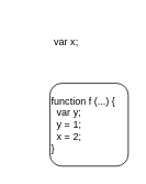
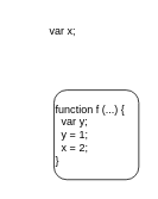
  <mxCell id="0" />
  <mxCell id="1" parent="0" />
- <mxCell id="2" value="var x;" style="rounded=1;whiteSpace=wrap;html=1;strokeColor=none;" vertex="1" parent="1"><mxGeometry x="20" y="20" width="120" height="60" as="geometry" /></mxCell>
+ <mxCell id="2" value="var x;" style="rounded=1;whiteSpace=wrap;html=1;strokeColor=none;" vertex="1" parent="1"><mxGeometry x="10" y="5" width="120" height="60" as="geometry" /></mxCell>
  <mxCell id="3" value="function f (...) {&lt;br&gt;&amp;nbsp; var y;&lt;br&gt;&amp;nbsp; y = 1;&lt;br&gt;&amp;nbsp; x = 2;&lt;br&gt;}" style="rounded=1;whiteSpace=wrap;html=1;align=left;" vertex="1" parent="1"><mxGeometry x="60" y="100" width="95" height="100" as="geometry" /></mxCell>
